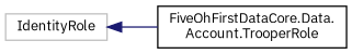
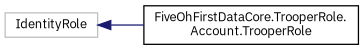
  digraph {
    rankdir=LR
    fontname="IBM Plex Sans"
    node [fillcolor=white fontname="IBM Plex Sans" fontsize=10 shape=record style=filled]
    n1 [color=grey75 height=0.2 label=IdentityRole width=0.4]
-   n2 [color=black height=0.2 label="FiveOhFirstDataCore.Data.\lAccount.TrooperRole" width=0.4]
+   n2 [color=black height=0.2 label="FiveOhFirstDataCore.TrooperRole.\lAccount.TrooperRole" width=0.4]
    n1 -> n2 [color=midnightblue dir=back fontname="IBM Plex Sans" fontsize=10 labelfontname=Helvetica labelfontsize=10 style=solid]
  }
